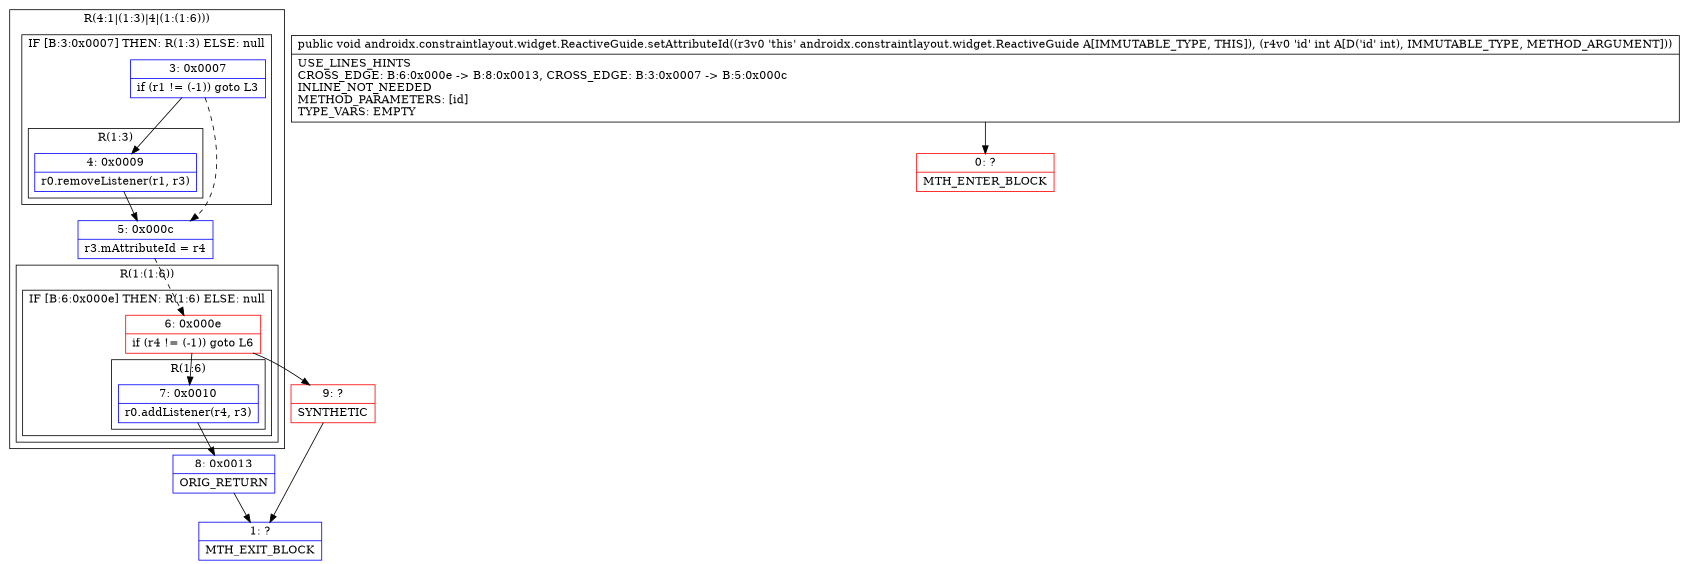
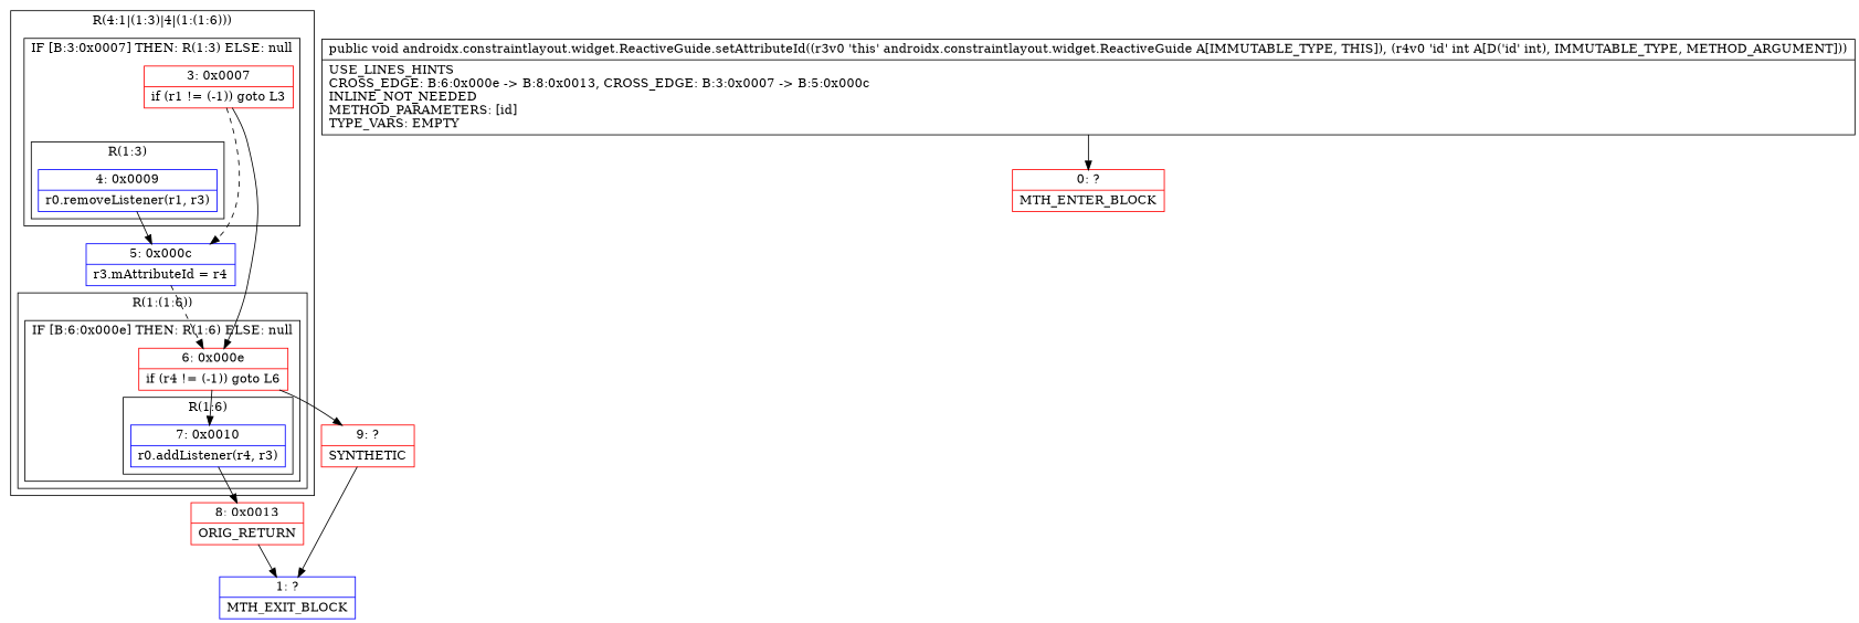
  digraph {
    node [color=blue shape=record]
    n1 [label="{4\:\ 0x0009|r0.removeListener(r1, r3)\l}"]
-   n2 [label="{3\:\ 0x0007|if (r1 != (\-1)) goto L3\l}"]
+   n2 [color=red label="{3\:\ 0x0007|if (r1 != (\-1)) goto L3\l}"]
    n3 [label="{7\:\ 0x0010|r0.addListener(r4, r3)\l}"]
    n4 [color=red label="{6\:\ 0x000e|if (r4 != (\-1)) goto L6\l}"]
    n5 [label="{5\:\ 0x000c|r3.mAttributeId = r4\l}"]
-   n6 [label="{8\:\ 0x0013|ORIG_RETURN\l}"]
+   n6 [color=red label="{8\:\ 0x0013|ORIG_RETURN\l}"]
    n7 [color=red label="{9\:\ ?|SYNTHETIC\l}"]
    n8 [label="{1\:\ ?|MTH_EXIT_BLOCK\l}"]
    n9 [color=red label="{0\:\ ?|MTH_ENTER_BLOCK\l}"]
    n10 [label="{public void androidx.constraintlayout.widget.ReactiveGuide.setAttributeId((r3v0 'this' androidx.constraintlayout.widget.ReactiveGuide A[IMMUTABLE_TYPE, THIS]), (r4v0 'id' int A[D('id' int), IMMUTABLE_TYPE, METHOD_ARGUMENT]))  | USE_LINES_HINTS\lCROSS_EDGE: B:6:0x000e \-\> B:8:0x0013, CROSS_EDGE: B:3:0x0007 \-\> B:5:0x000c\lINLINE_NOT_NEEDED\lMETHOD_PARAMETERS: [id]\lTYPE_VARS: EMPTY\l}" color=""]
    subgraph cluster_1 {
      label="R(4:1|(1:3)|4|(1:(1:6)))"
      n5
      subgraph cluster_2 {
        label="IF [B:3:0x0007] THEN: R(1:3) ELSE: null"
        n2
        subgraph cluster_3 {
          label="R(1:3)"
          n1
        }
      }
      subgraph cluster_4 {
        label="R(1:(1:6))"
        subgraph cluster_5 {
          label="IF [B:6:0x000e] THEN: R(1:6) ELSE: null"
          n4
          subgraph cluster_6 {
            label="R(1:6)"
            n3
          }
        }
      }
    }
    n1 -> n5
-   n2 -> n1
+   n2 -> n4
    n2 -> n5 [style=dashed]
    n3 -> n6
    n4 -> n3
    n4 -> n7 [style=solid]
    n5 -> n4 [style=dashed]
    n6 -> n8
    n7 -> n8
    n10 -> n9
  }
